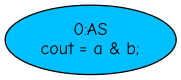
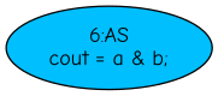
  strict digraph {
    rankdir=LR
    fontname="Comic Neue"
-   n1 [ast="<pyverilog.vparser.ast.Assign object at 0x7f18c28a4490>" def_var="['cout']" fillcolor=deepskyblue label="0:AS\ncout = a & b;" statements="[]" style=filled typ=Assign use_var="['a', 'b']" fontname="Comic Neue"]
+   n1 [ast="<pyverilog.vparser.ast.Assign object at 0x7f18c28a4490>" def_var="['cout']" fillcolor=deepskyblue label="6:AS\ncout = a & b;" statements="[]" style=filled typ=Assign use_var="['a', 'b']" fontname="Comic Neue"]
  }
